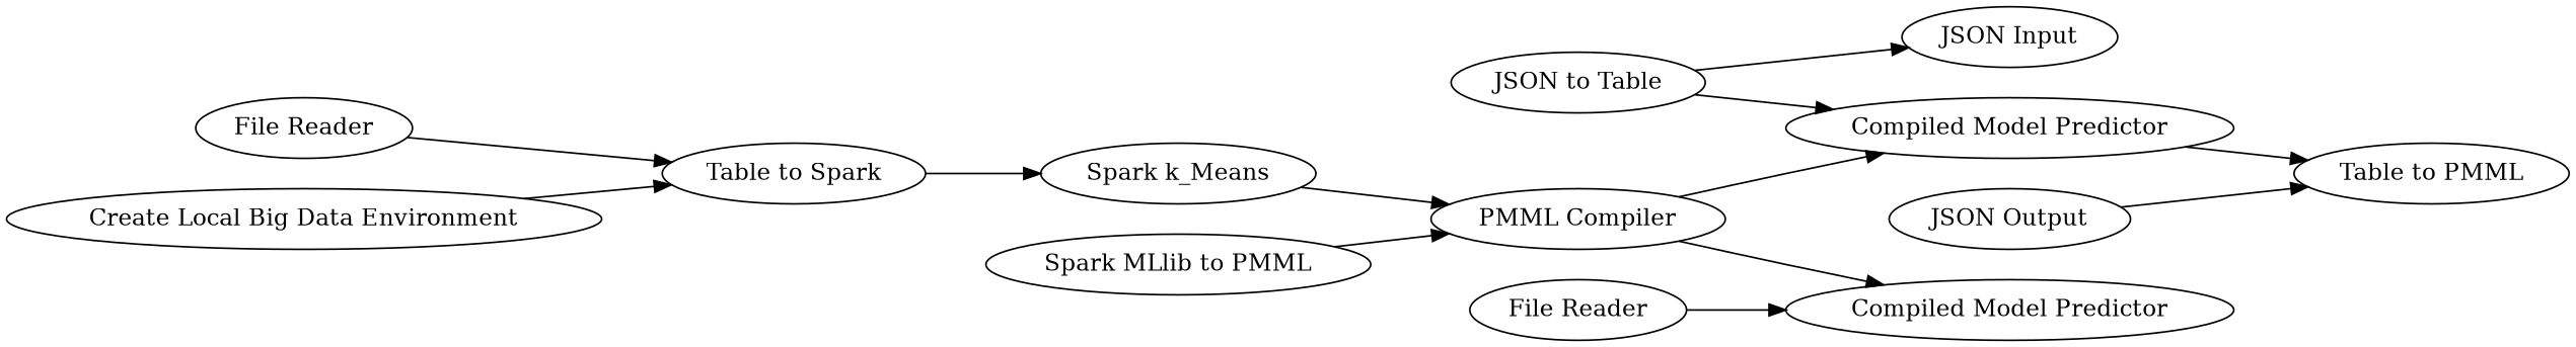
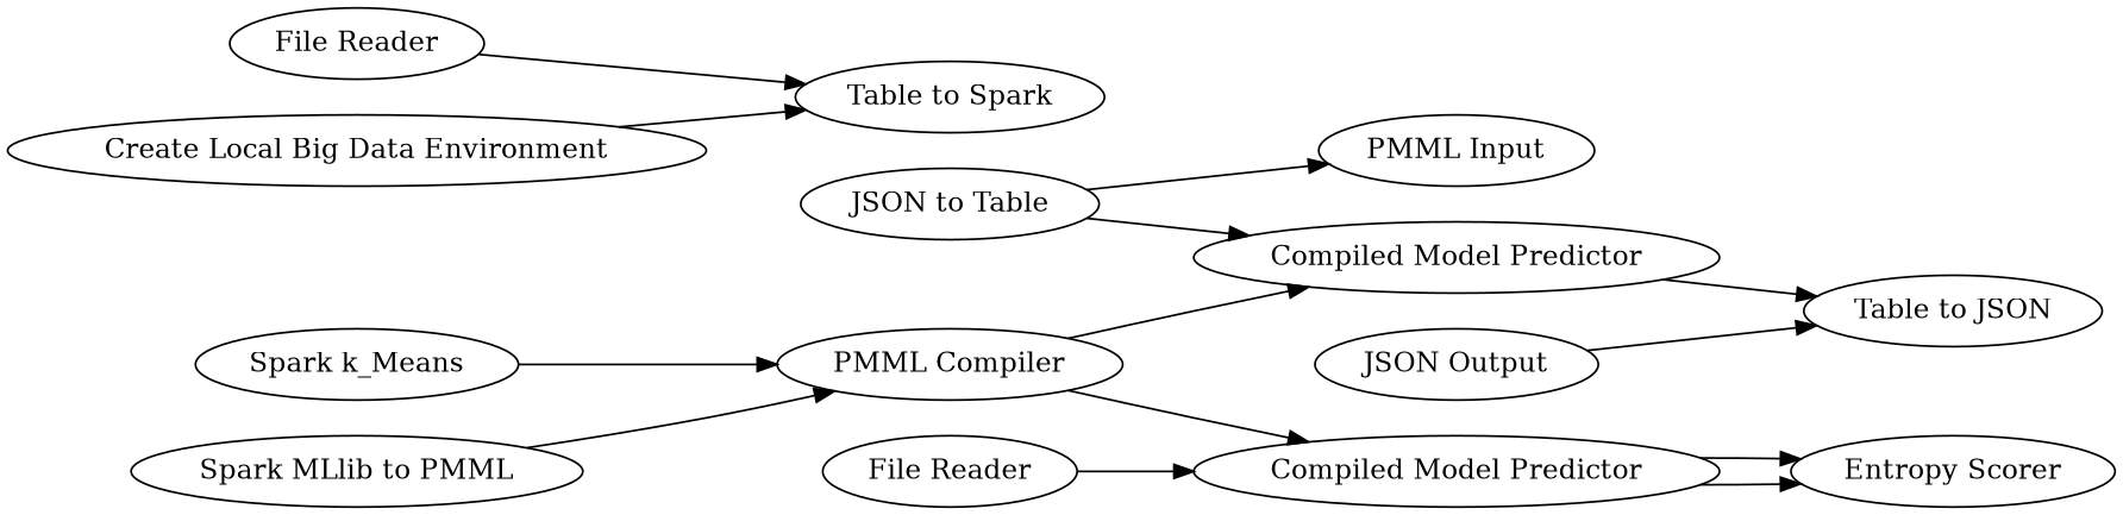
  digraph {
    rankdir=LR
-   n1 [label="JSON Input"]
+   n1 [label="PMML Input"]
    n2 [label="JSON to Table"]
    n3 [label="Compiled Model Predictor"]
    n4 [label="JSON Output"]
-   n5 [label="Table to PMML"]
+   n5 [label="Table to JSON"]
    n6 [label="Spark k_Means"]
    n7 [label="PMML Compiler"]
    n8 [label="Spark MLlib to PMML"]
    n9 [label="Compiled Model Predictor"]
+   n10 [label="Entropy Scorer"]
    n11 [label="File Reader"]
    n12 [label="Table to Spark"]
    n13 [label="File Reader"]
    n14 [label="Create Local Big Data Environment"]
    n2 -> n1
    n2 -> n3
    n3 -> n5
    n4 -> n5
    n6 -> n7
    n7 -> n3
    n7 -> n9
    n8 -> n7
+   n9 -> n10
+   n9 -> n10
    n11 -> n12
-   n12 -> n6
    n13 -> n9
    n14 -> n12
  }
